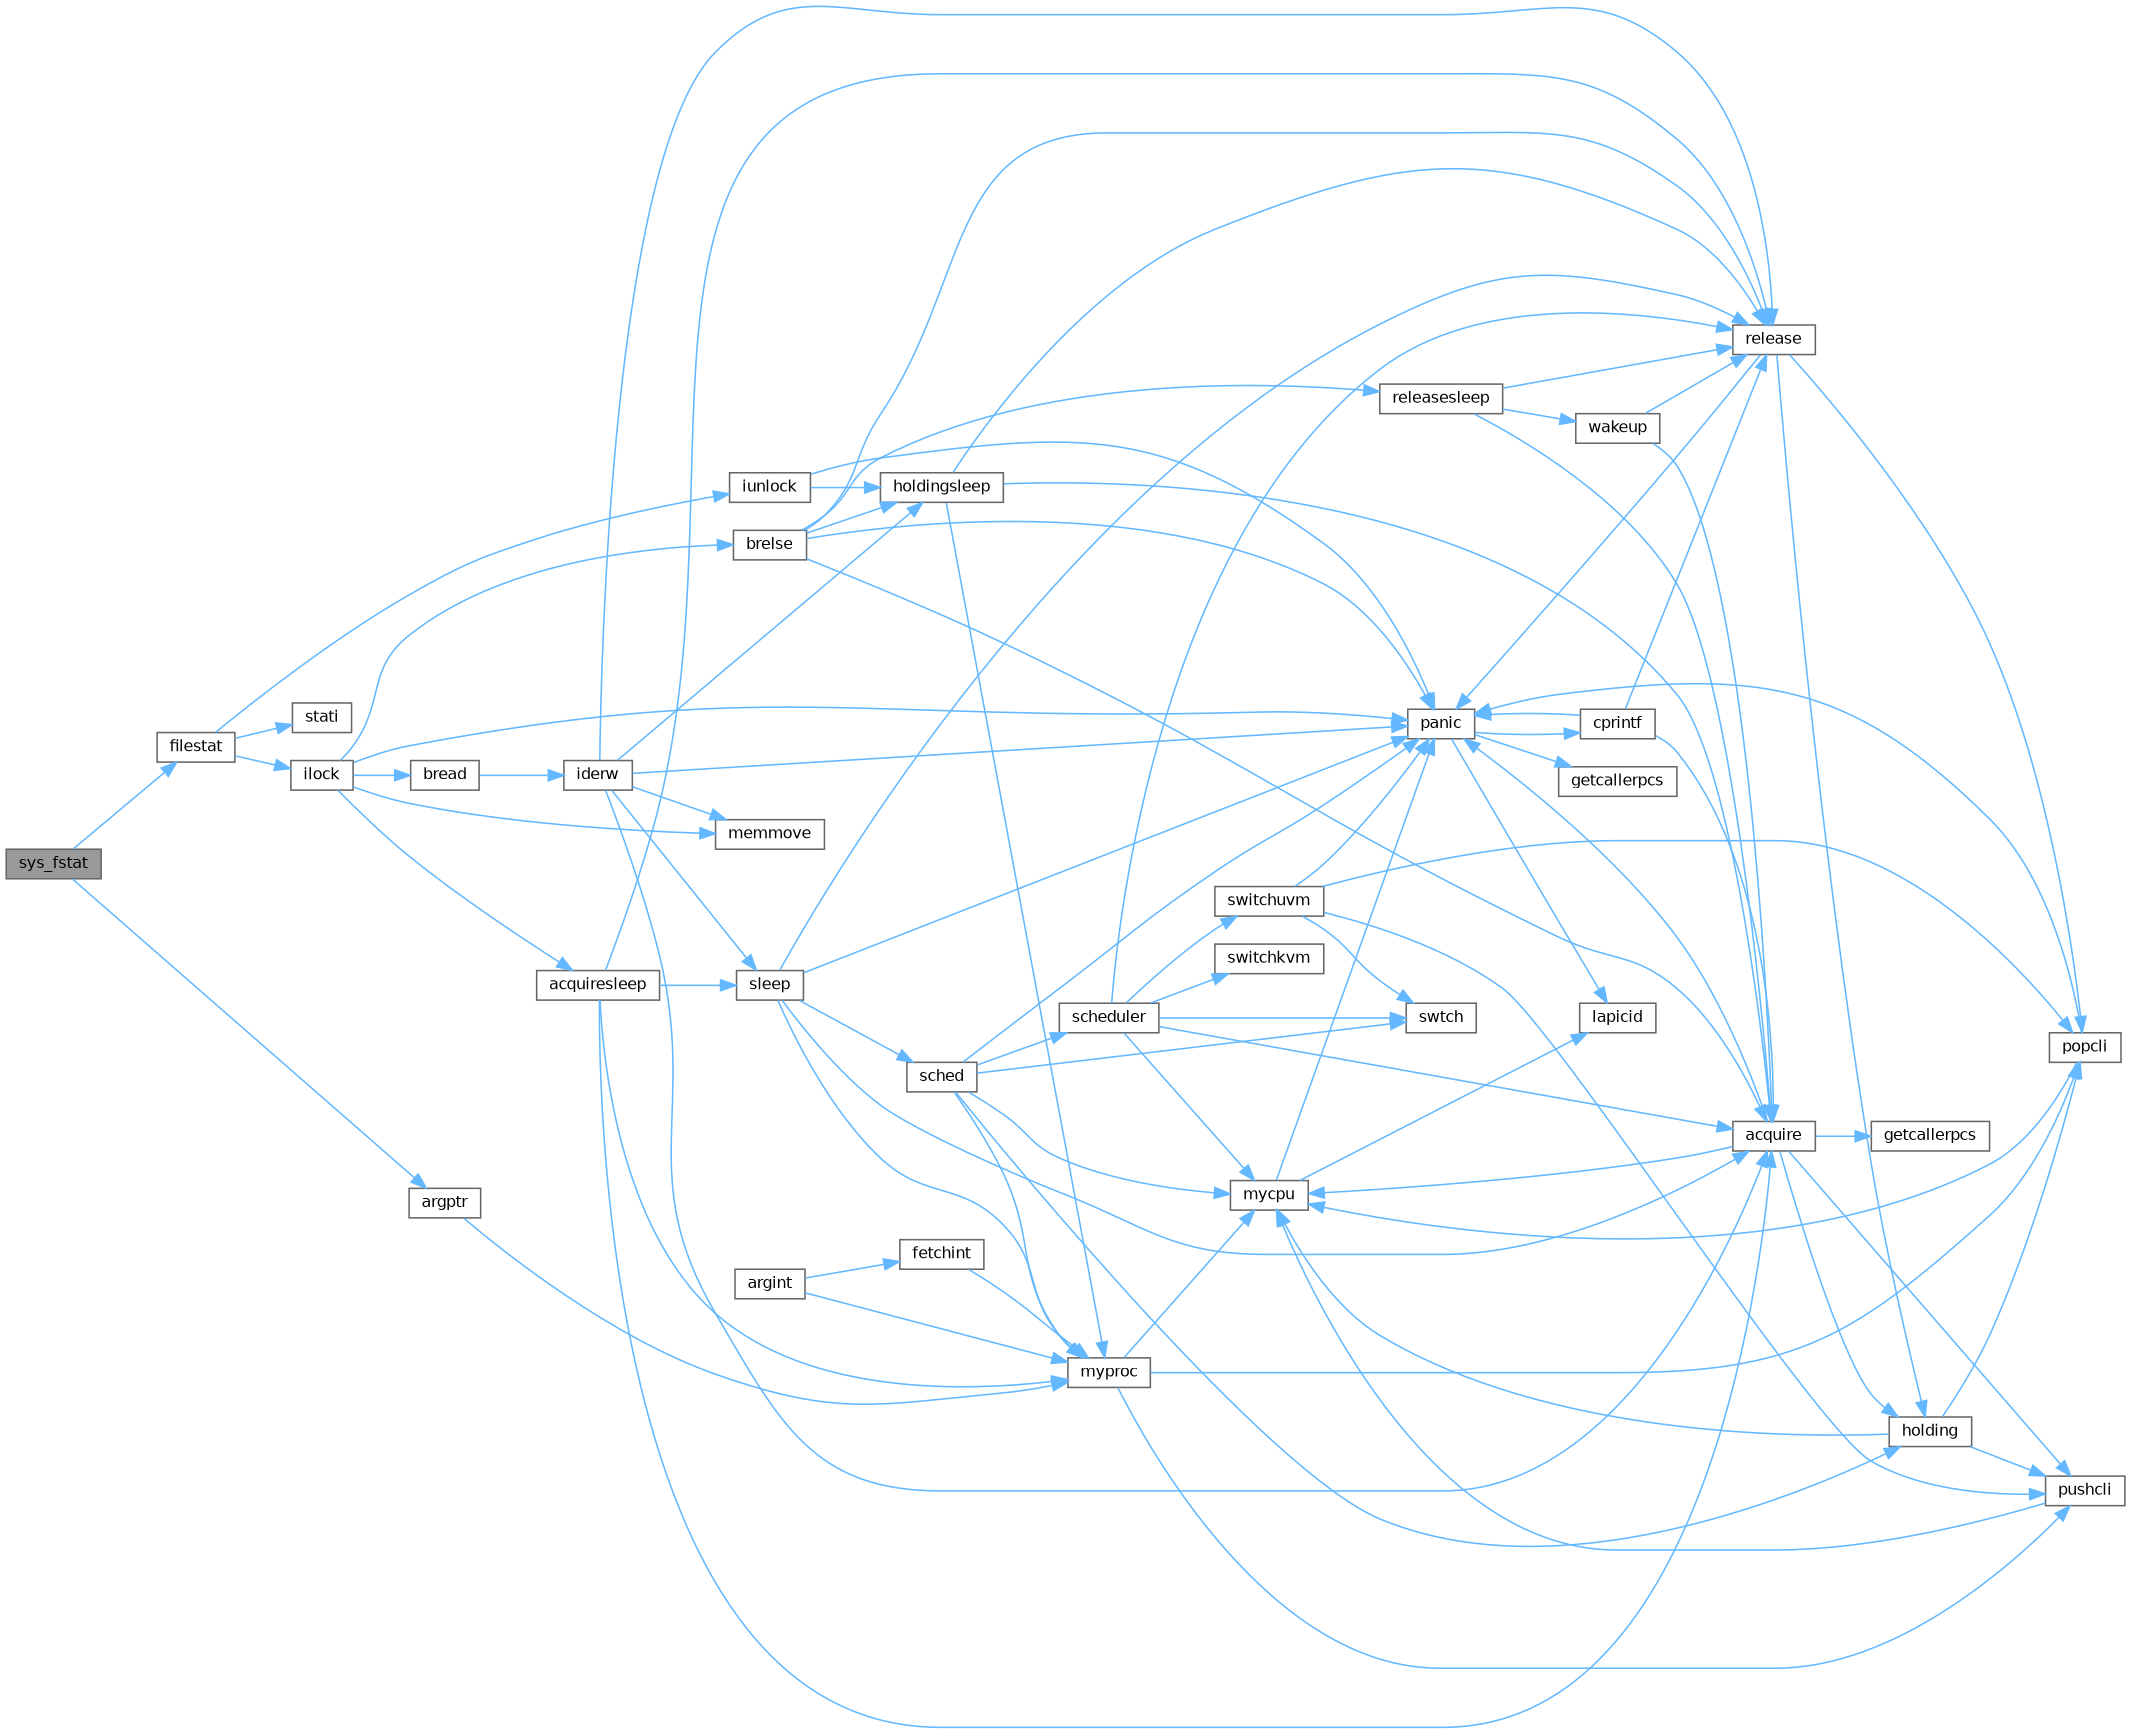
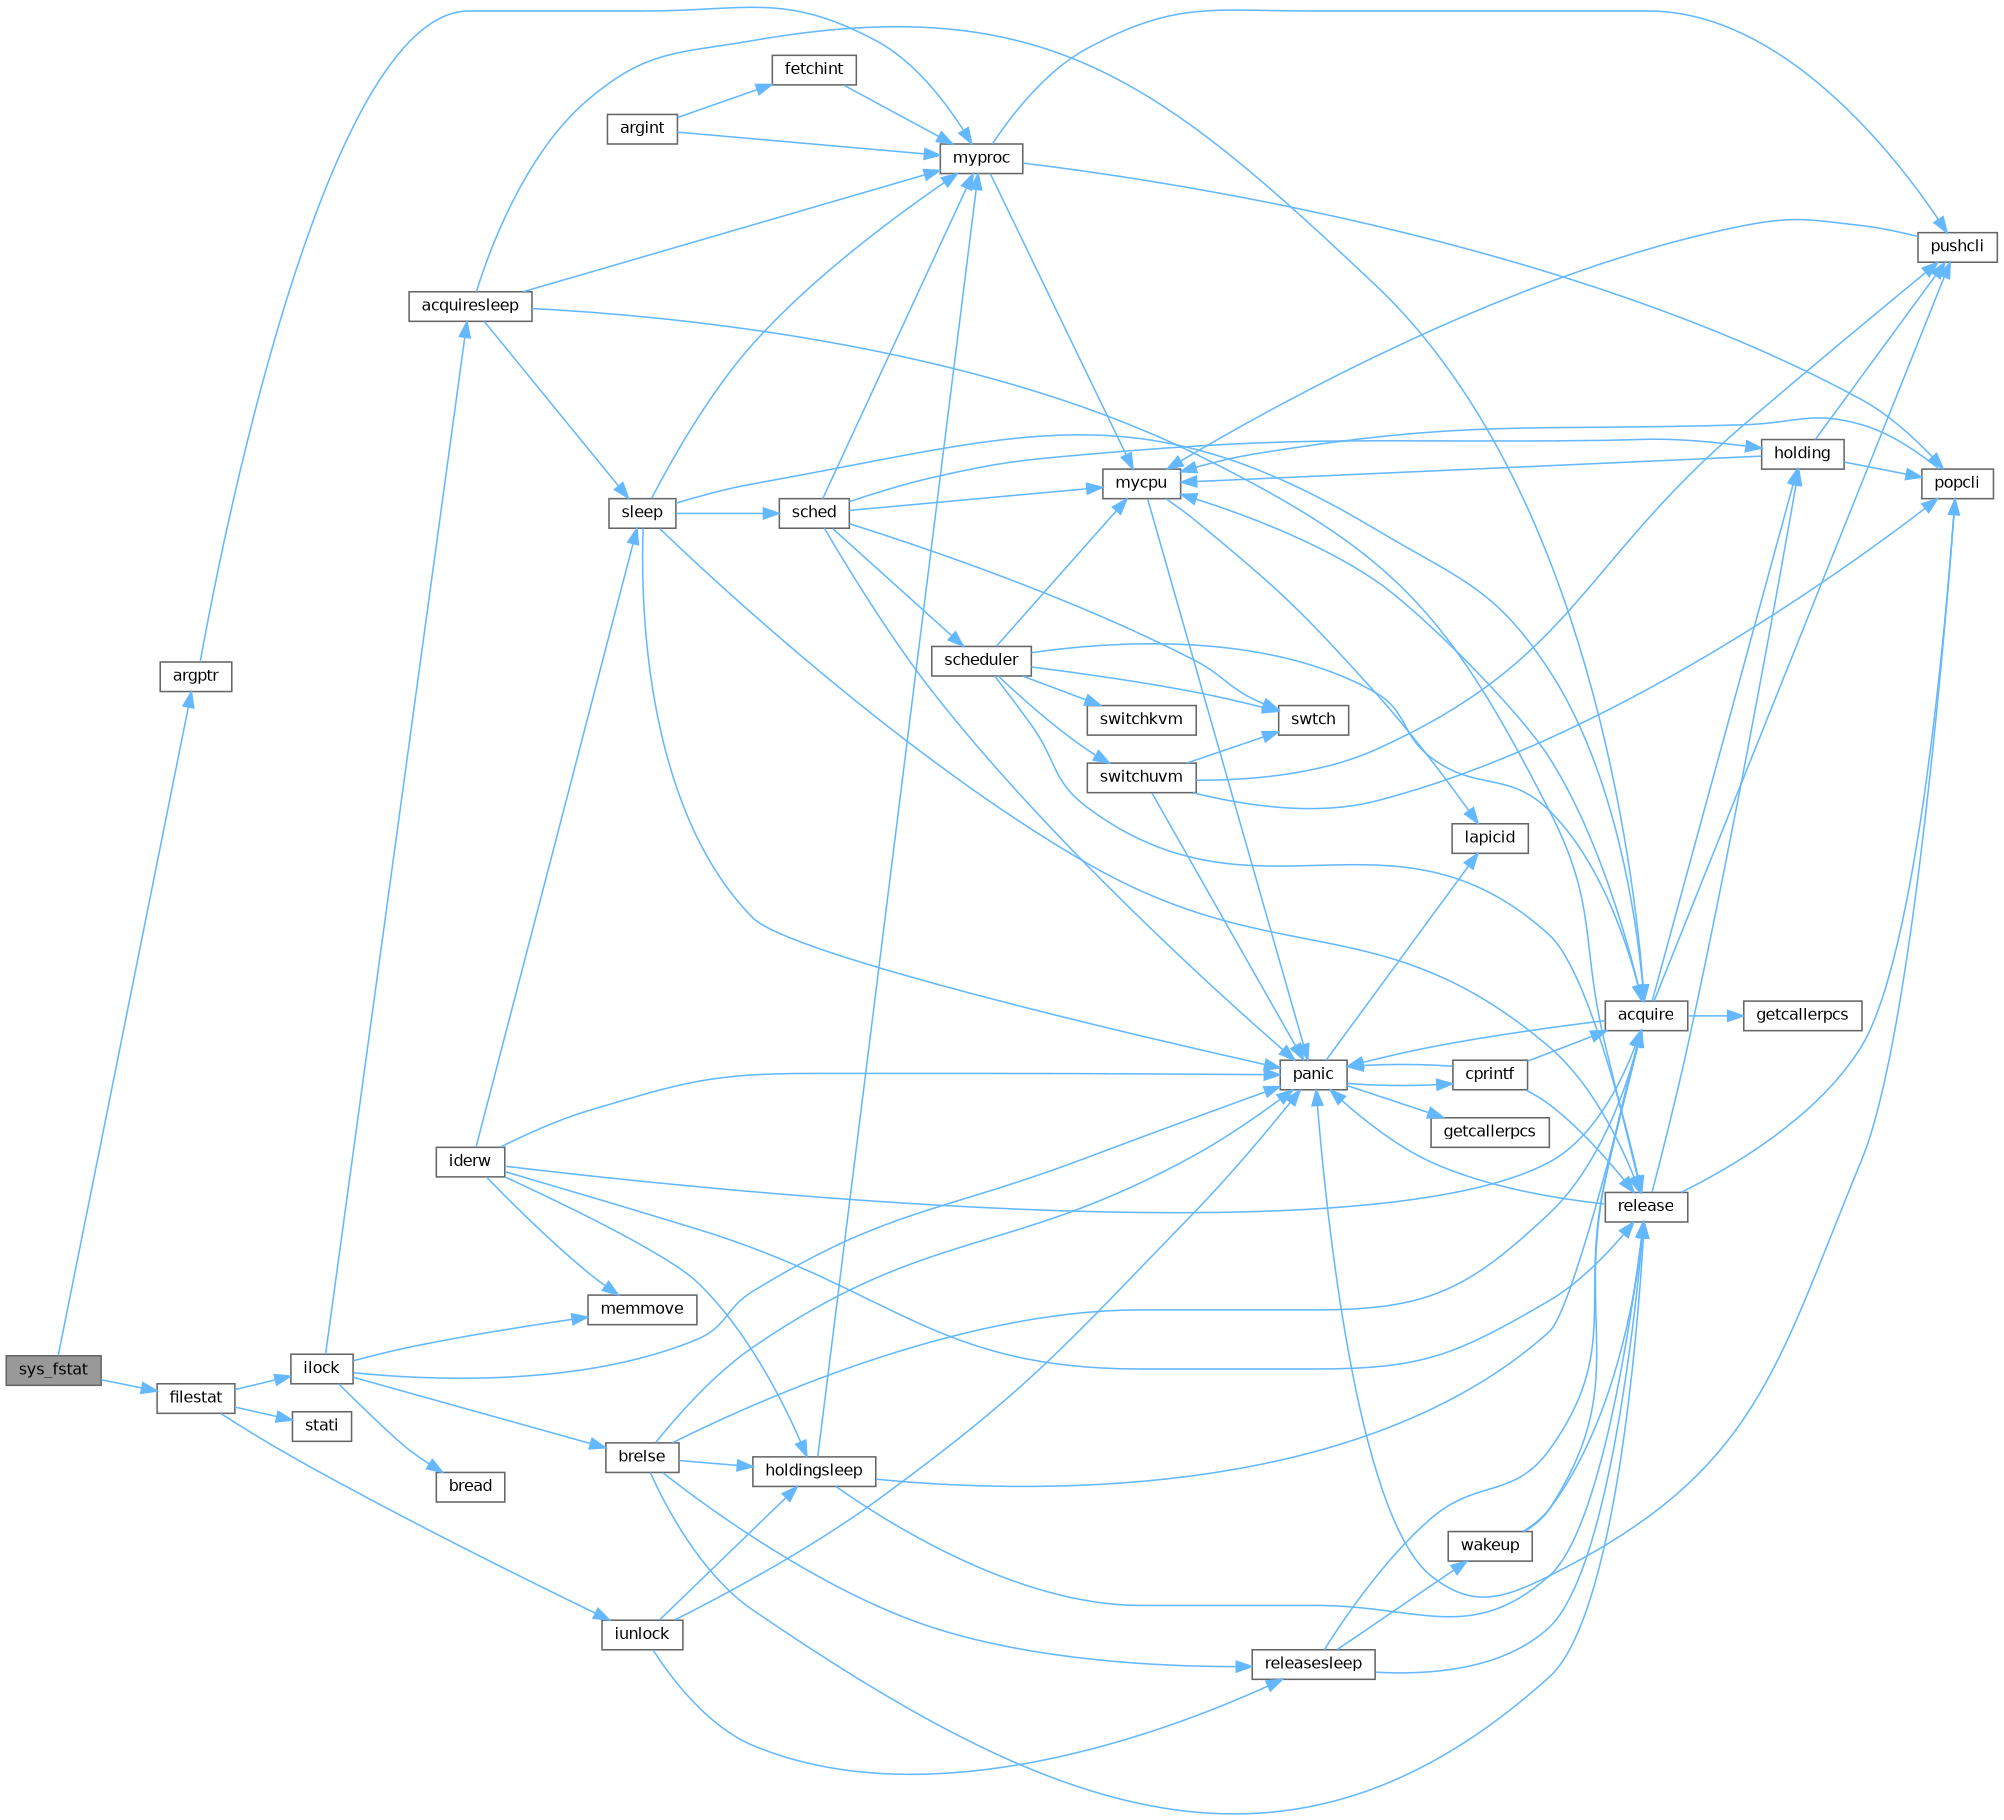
  digraph {
    rankdir=LR
    node [color=grey40 fillcolor=white fontname=Helvetica fontsize=10 shape=box style=filled]
    edge [color=steelblue1 fontname=Helvetica fontsize=10 labelfontname=Helvetica labelfontsize=10 style=solid]
    n1 [color=gray40 fillcolor=grey60 fontcolor=black height=0.2 label=sys_fstat width=0.4]
    n2 [height=0.2 label=argptr width=0.4]
    n3 [height=0.2 label=filestat width=0.4]
    n4 [height=0.2 label=myproc width=0.4]
    n5 [height=0.2 label=ilock width=0.4]
    n6 [height=0.2 label=iunlock width=0.4]
    n7 [height=0.2 label=stati width=0.4]
    n8 [height=0.2 label=argint width=0.4]
    n9 [height=0.2 label=fetchint width=0.4]
    n10 [height=0.2 label=mycpu width=0.4]
    n11 [height=0.2 label=popcli width=0.4]
    n12 [height=0.2 label=pushcli width=0.4]
    n13 [height=0.2 label=lapicid width=0.4]
    n14 [height=0.2 label=panic width=0.4]
    n15 [height=0.2 label=cprintf width=0.4]
    n16 [height=0.2 label=getcallerpcs width=0.4]
    n17 [height=0.2 label=acquire width=0.4]
    n18 [height=0.2 label=release width=0.4]
    n19 [height=0.2 label=getcallerpcs width=0.4]
    n20 [height=0.2 label=holding width=0.4]
    n21 [height=0.2 label=acquiresleep width=0.4]
    n22 [height=0.2 label=bread width=0.4]
    n23 [height=0.2 label=memmove width=0.4]
    n24 [height=0.2 label=brelse width=0.4]
    n25 [height=0.2 label=holdingsleep width=0.4]
    n26 [height=0.2 label=releasesleep width=0.4]
    n27 [height=0.2 label=sleep width=0.4]
    n28 [height=0.2 label=iderw width=0.4]
    n29 [height=0.2 label=sched width=0.4]
    n30 [height=0.2 label=scheduler width=0.4]
    n31 [height=0.2 label=swtch width=0.4]
    n32 [height=0.2 label=switchkvm width=0.4]
    n33 [height=0.2 label=switchuvm width=0.4]
    n34 [height=0.2 label=wakeup width=0.4]
    n1 -> n2
    n1 -> n3
    n2 -> n4
    n3 -> n5
    n3 -> n6
    n3 -> n7
    n4 -> n10
    n4 -> n11
    n4 -> n12
    n5 -> n14
    n5 -> n21
    n5 -> n22
    n5 -> n23
    n5 -> n24
    n6 -> n14
    n6 -> n25
+   n6 -> n26
    n8 -> n4
    n8 -> n9
    n9 -> n4
    n10 -> n13
    n10 -> n14
    n11 -> n10
    n11 -> n14
    n12 -> n10
    n14 -> n13
    n14 -> n15
    n14 -> n16
    n15 -> n14
    n15 -> n17
    n15 -> n18
    n17 -> n10
    n17 -> n12
    n17 -> n14
    n17 -> n19
    n17 -> n20
    n18 -> n11
    n18 -> n14
    n18 -> n20
    n20 -> n10
    n20 -> n11
    n20 -> n12
    n21 -> n4
    n21 -> n17
    n21 -> n18
    n21 -> n27
-   n22 -> n28
    n24 -> n14
    n24 -> n17
    n24 -> n18
    n24 -> n25
    n24 -> n26
    n25 -> n4
    n25 -> n17
    n25 -> n18
    n26 -> n17
    n26 -> n18
    n26 -> n34
    n27 -> n4
    n27 -> n14
    n27 -> n17
    n27 -> n18
    n27 -> n29
    n28 -> n14
    n28 -> n17
    n28 -> n18
    n28 -> n23
    n28 -> n25
    n28 -> n27
    n29 -> n4
    n29 -> n10
    n29 -> n14
    n29 -> n20
    n29 -> n30
    n29 -> n31
    n30 -> n10
    n30 -> n17
    n30 -> n18
    n30 -> n31
    n30 -> n32
    n30 -> n33
    n33 -> n11
    n33 -> n12
    n33 -> n14
    n33 -> n31
    n34 -> n17
    n34 -> n18
  }
